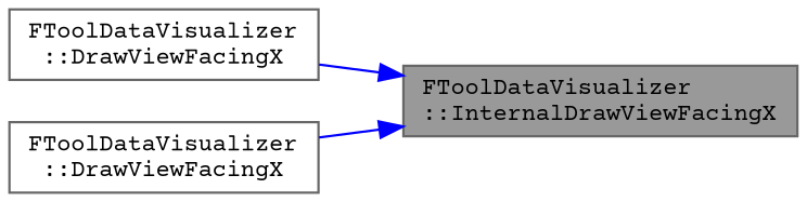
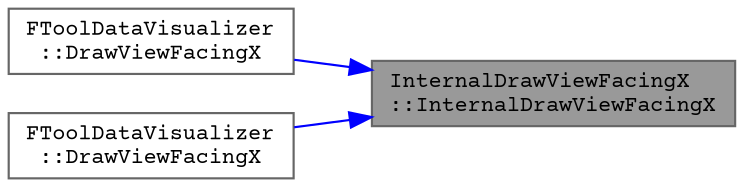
  digraph {
    rankdir=RL
    fontname="Courier Prime"
    node [color=grey40 fillcolor=white fontname="Courier Prime" fontsize=10 shape=box style=filled]
    edge [color=blue dir=back fontname="Courier Prime" fontsize=10 labelfontname=Helvetica labelfontsize=10 style=solid]
-   n1 [color=gray40 fillcolor=grey60 fontcolor=black height=0.2 label="FToolDataVisualizer\l::InternalDrawViewFacingX" width=0.4]
+   n1 [color=gray40 fillcolor=grey60 fontcolor=black height=0.2 label="InternalDrawViewFacingX\l::InternalDrawViewFacingX" width=0.4]
    n2 [height=0.2 label="FToolDataVisualizer\l::DrawViewFacingX" width=0.4]
    n3 [height=0.2 label="FToolDataVisualizer\l::DrawViewFacingX" width=0.4]
    n1 -> n2
    n1 -> n3
  }
